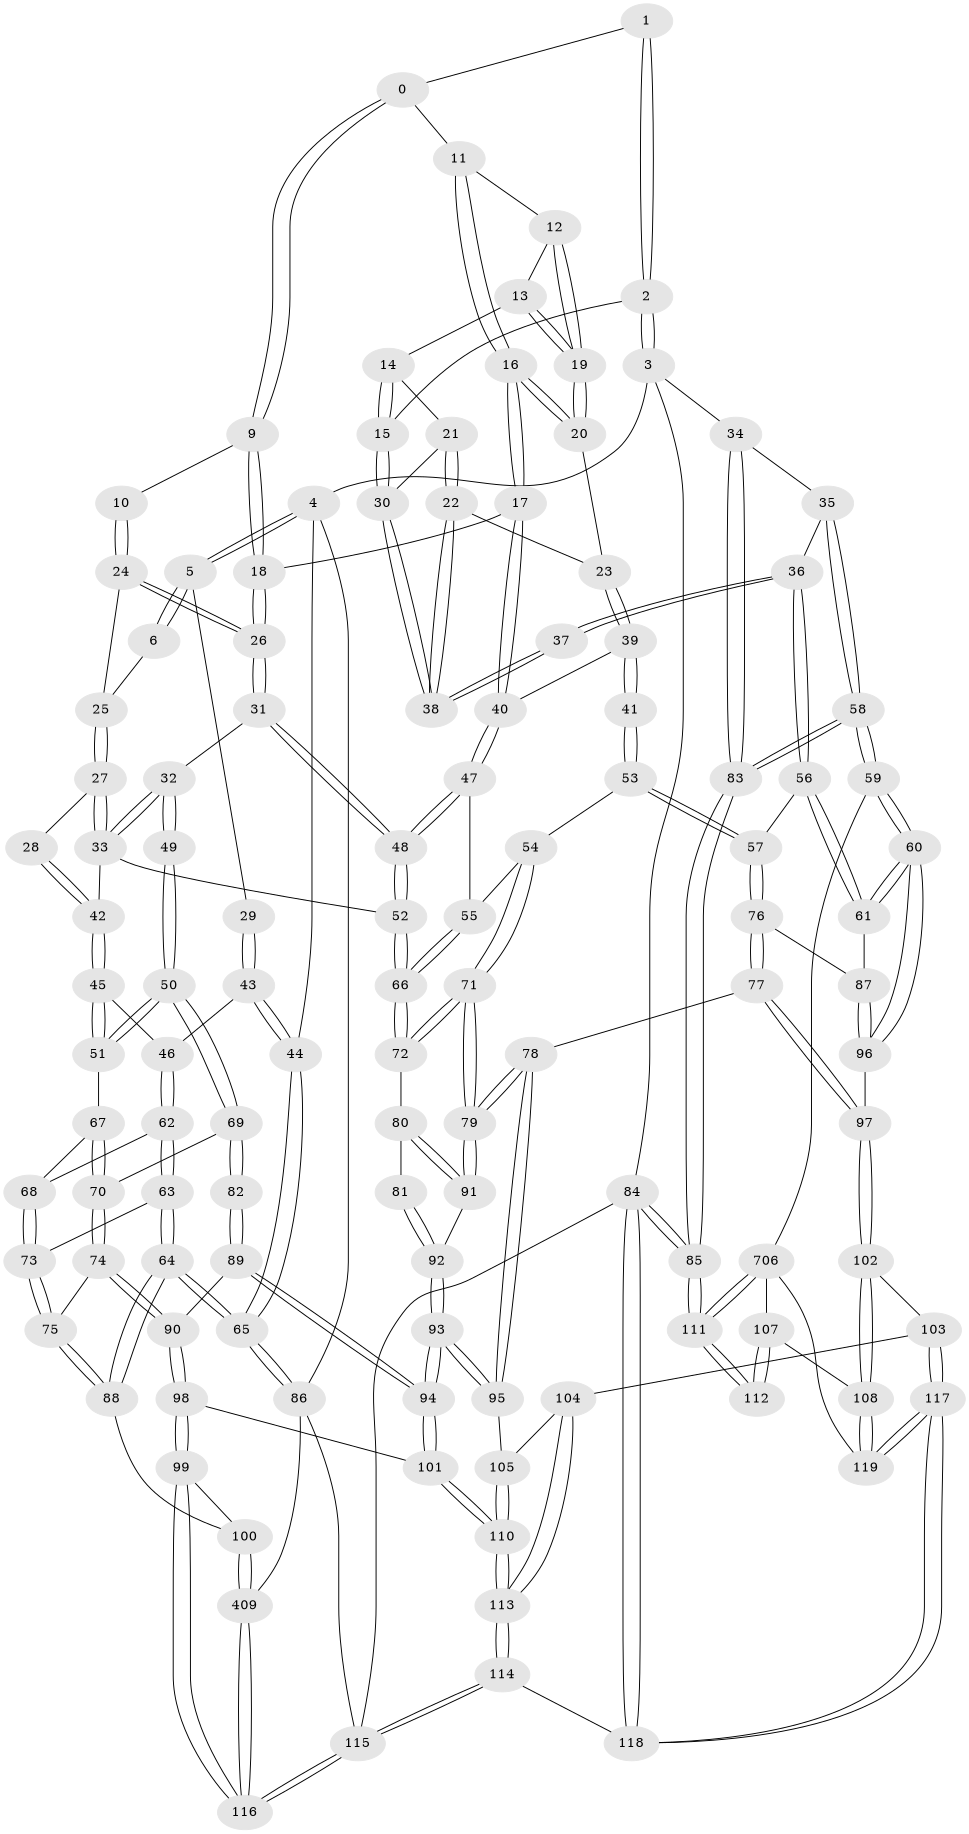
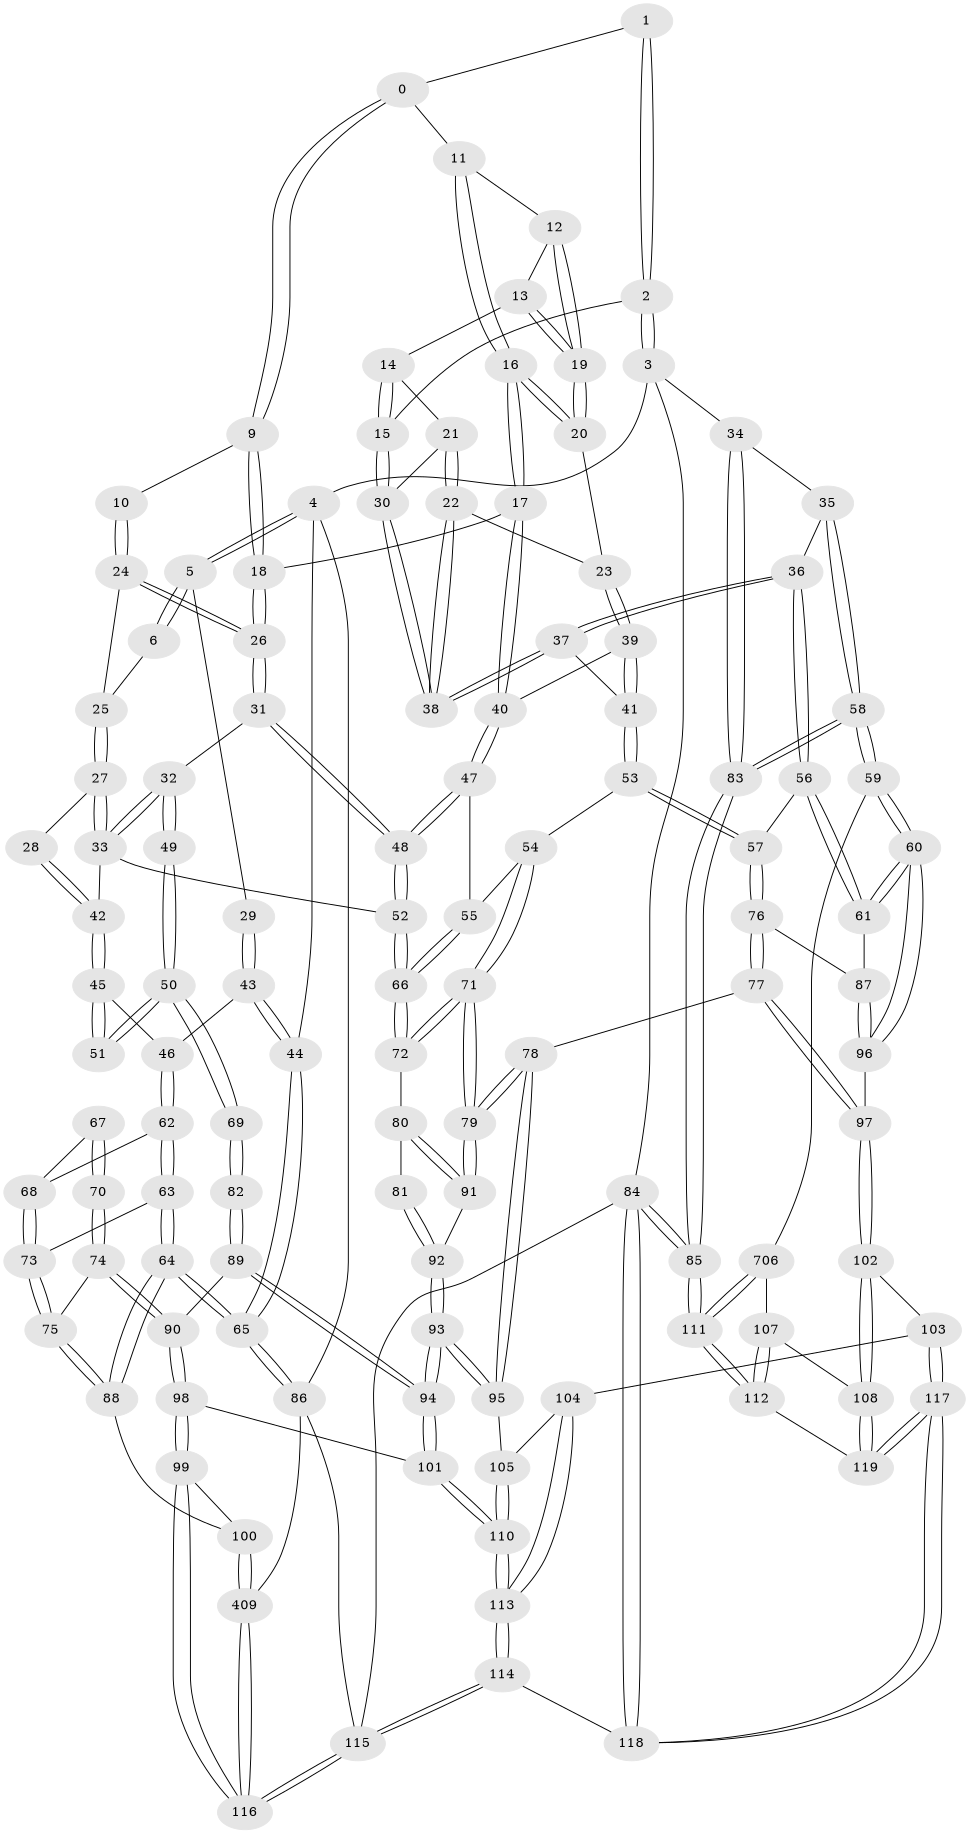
  graph {
    node [color=gray90 style=filled]
    1
    2
    n3 [label=0]
    3
    15
    9
    11
    4
    34
    84
    30
    5
    44
    86
    35
    83
    85
    115
    118
    6
    29
    65
    n23 [label=409]
    25
    43
    27
    10
    24
    18
    12
    16
    26
    13
    19
    17
    20
    14
    21
    22
    38
    40
    23
    47
    31
    39
    41
    28
    33
    32
    48
    42
    52
    45
    46
    49
    50
    36
    58
    37
    56
    59
    57
    61
    53
    55
    54
    51
    62
    67
    63
    68
    66
    69
    70
    82
    72
    71
    76
    79
    87
    77
    60
    n83 [label=706]
    96
    111
    107
    97
    64
    73
    88
    75
    100
    80
    74
    89
    90
    91
    81
    98
    78
    95
    102
    105
    92
    93
    94
    116
    112
    101
    99
    110
    103
    108
    113
    104
    117
    119
    114
    1 -- 2
    1 -- 2
    1 -- n3
    2 -- 3
    2 -- 3
    2 -- 15
    n3 -- 9
    n3 -- 9
    n3 -- 11
    3 -- 4
    3 -- 34
    3 -- 84
    15 -- 30
    15 -- 30
    9 -- 10
    9 -- 18
    9 -- 18
    11 -- 12
    11 -- 16
    11 -- 16
    4 -- 5
    4 -- 5
    4 -- 44
    4 -- 86
    34 -- 35
    34 -- 83
    34 -- 83
    84 -- 85
    84 -- 85
    84 -- 115
    84 -- 118
    84 -- 118
    30 -- 38
    30 -- 38
    5 -- 6
    5 -- 6
    5 -- 29
    44 -- 65
    44 -- 65
    86 -- 115
    86 -- n23
    35 -- 36
    35 -- 58
    35 -- 58
    83 -- 85
    83 -- 85
    85 -- 111
    85 -- 111
    115 -- 116
    115 -- 116
    6 -- 25
    29 -- 43
    29 -- 43
    65 -- 86
    65 -- 86
    n23 -- 116
    n23 -- 116
    25 -- 27
    25 -- 27
    43 -- 44
    43 -- 44
    43 -- 46
    27 -- 28
    27 -- 33
    27 -- 33
    10 -- 24
    10 -- 24
    24 -- 25
    24 -- 26
    24 -- 26
    18 -- 26
    18 -- 26
    12 -- 13
    12 -- 19
    12 -- 19
    16 -- 17
    16 -- 17
    16 -- 20
    16 -- 20
    26 -- 31
    26 -- 31
    13 -- 19
    13 -- 19
    13 -- 14
    19 -- 20
    19 -- 20
    17 -- 18
    17 -- 40
    17 -- 40
    20 -- 23
    14 -- 15
    14 -- 15
    14 -- 21
    21 -- 30
    21 -- 22
    21 -- 22
    22 -- 38
    22 -- 38
    22 -- 23
    40 -- 47
    40 -- 47
    23 -- 39
    23 -- 39
    47 -- 48
    47 -- 48
    47 -- 55
    31 -- 32
    31 -- 48
    31 -- 48
    39 -- 40
    39 -- 41
    39 -- 41
    41 -- 53
    41 -- 53
    28 -- 42
    28 -- 42
    33 -- 42
    33 -- 52
    32 -- 33
    32 -- 33
    32 -- 49
    32 -- 49
    48 -- 52
    48 -- 52
    42 -- 45
    42 -- 45
    52 -- 66
    52 -- 66
    45 -- 46
    45 -- 51
    45 -- 51
    46 -- 62
    46 -- 62
    49 -- 50
    49 -- 50
    50 -- 51
    50 -- 51
    50 -- 69
    50 -- 69
    36 -- 37
    36 -- 37
    36 -- 56
    36 -- 56
    58 -- 83
    58 -- 83
    58 -- 59
    58 -- 59
    37 -- 38
    37 -- 38
+   37 -- 41
    56 -- 57
    56 -- 61
    56 -- 61
    59 -- 60
    59 -- 60
    59 -- n83
    57 -- 76
    57 -- 76
    61 -- 87
    53 -- 57
    53 -- 57
    53 -- 54
    55 -- 66
    55 -- 66
    54 -- 55
    54 -- 71
    54 -- 71
-   51 -- 67
    62 -- 63
    62 -- 63
    62 -- 68
    67 -- 68
    67 -- 70
    67 -- 70
    63 -- 64
    63 -- 64
    63 -- 73
    68 -- 73
    68 -- 73
    66 -- 72
    66 -- 72
-   69 -- 70
    69 -- 82
    69 -- 82
    70 -- 74
    70 -- 74
    82 -- 89
    82 -- 89
    72 -- 80
    71 -- 72
    71 -- 72
    71 -- 79
    71 -- 79
    76 -- 87
    76 -- 77
    76 -- 77
    79 -- 91
    79 -- 91
    87 -- 96
    87 -- 96
    77 -- 97
    77 -- 97
    77 -- 78
    60 -- 61
    60 -- 61
    60 -- 96
    60 -- 96
    n83 -- 111
    n83 -- 111
    n83 -- 107
    96 -- 97
    111 -- 112
    111 -- 112
    107 -- 112
    107 -- 112
    107 -- 108
    97 -- 102
    97 -- 102
    64 -- 65
    64 -- 65
    64 -- 88
    64 -- 88
    73 -- 75
    73 -- 75
    88 -- 100
    75 -- 88
    75 -- 88
    100 -- n23
    100 -- n23
    80 -- 91
    80 -- 91
    80 -- 81
    74 -- 75
    74 -- 90
    74 -- 90
    89 -- 90
    89 -- 94
    89 -- 94
    90 -- 98
    90 -- 98
    91 -- 92
    81 -- 92
    81 -- 92
    98 -- 101
    98 -- 99
    98 -- 99
    78 -- 79
    78 -- 79
    78 -- 95
    78 -- 95
    95 -- 105
    102 -- 103
    102 -- 108
    102 -- 108
    105 -- 110
    105 -- 110
    92 -- 93
    92 -- 93
    93 -- 95
    93 -- 95
    93 -- 94
    93 -- 94
    94 -- 101
    94 -- 101
-   n83 -- 119
+   112 -- 119
    101 -- 110
    101 -- 110
    99 -- 100
    99 -- 116
    99 -- 116
    110 -- 113
    110 -- 113
    103 -- 104
    103 -- 117
    103 -- 117
    108 -- 119
    108 -- 119
    113 -- 114
    113 -- 114
    104 -- 105
    104 -- 113
    104 -- 113
    117 -- 118
    117 -- 118
    117 -- 119
    117 -- 119
    114 -- 115
    114 -- 115
    114 -- 118
  }
